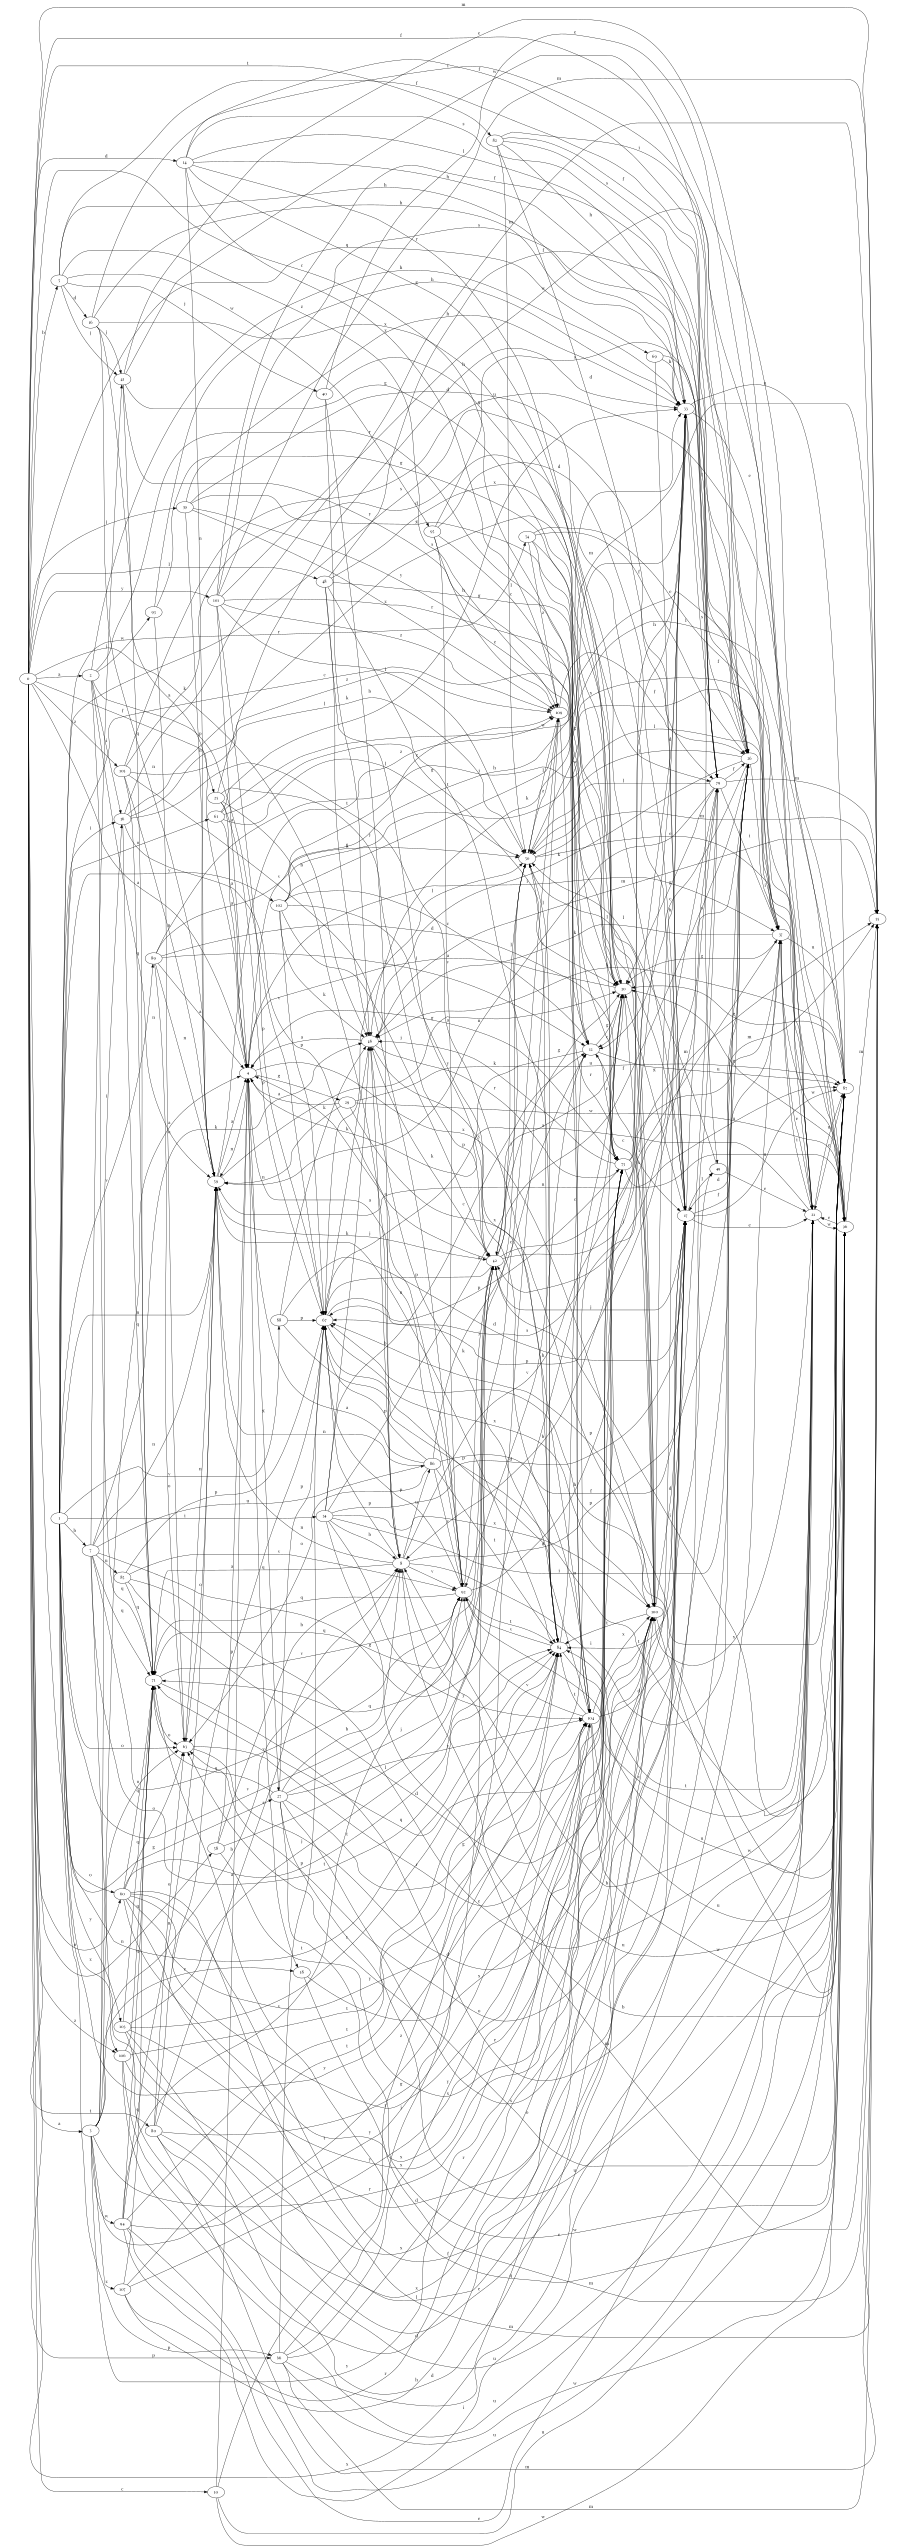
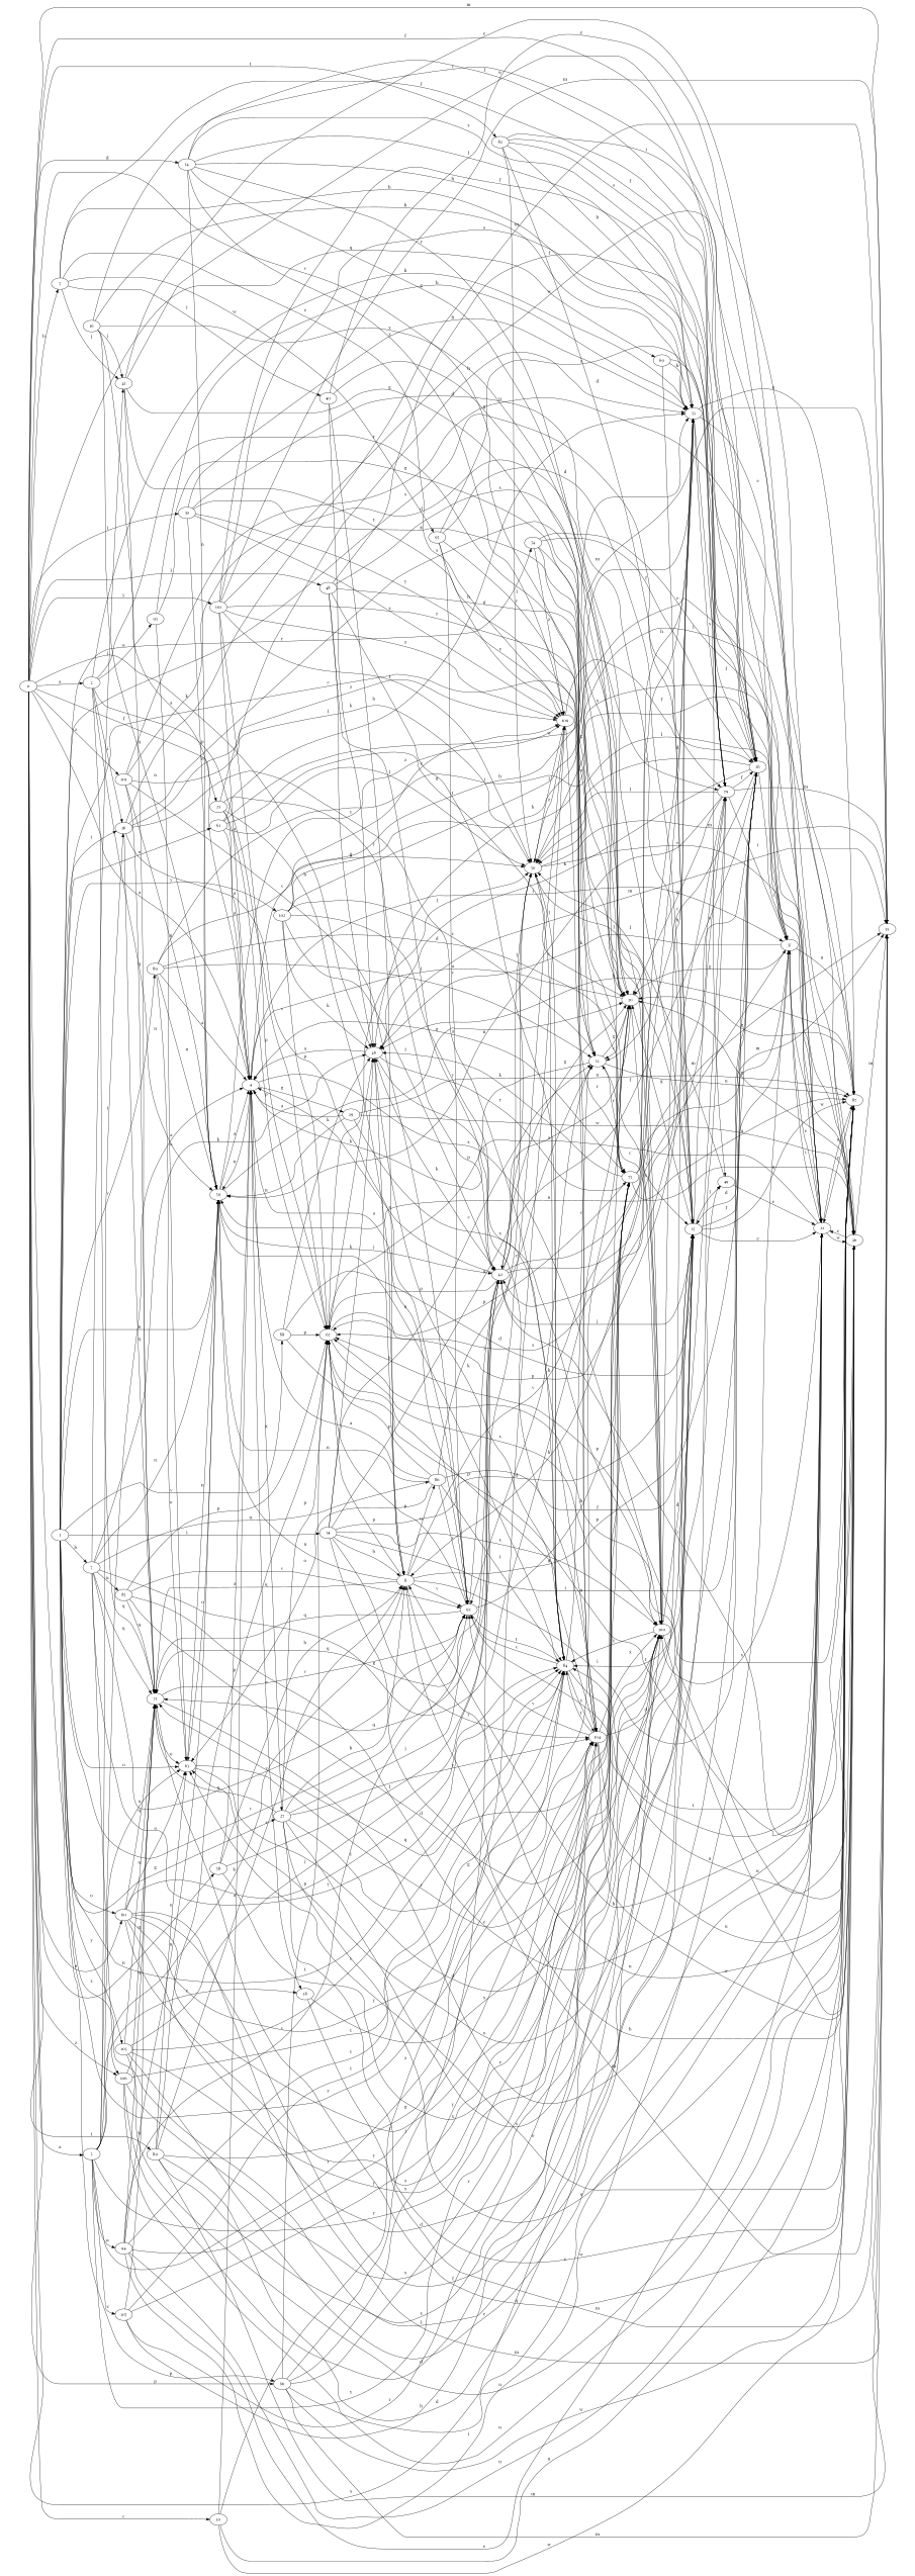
  strict digraph {
    fontname="Playfair Display"
    rankdir=LR
    node [fontname="Playfair Display"]
    edge [fontname="Playfair Display"]
    0
    2
    3
    4
    5
    10
    12
    14
    25
    26
    27
    39
    46
    48
    55
    58
    60
    66
    69
    80
    82
    100
    101
    105
    106
    36
    59
    33
    67
    71
    75
    93
    63
    84
    104
    8
    18
    94
    107
    29
    37
    109
    16
    40
    41
    95
    87
    96
    92
    30
    79
    49
    42
    17
    50
    21
    1
    7
    34
    61
    74
    88
    89
    102
    103
    85
    86
    0 -> 2 [label=a]
    0 -> 3 [label=a]
    0 -> 4 [label=a]
    0 -> 5 [label=b]
    0 -> 10 [label=c]
    0 -> 12 [label=c]
    0 -> 14 [label=d]
    0 -> 25 [label=f]
    0 -> 26 [label=f]
    0 -> 27 [label=g]
    0 -> 39 [label=j]
    0 -> 46 [label=k]
    0 -> 48 [label=l]
    0 -> 55 [label=m]
    0 -> 58 [label=n]
    0 -> 60 [label=o]
    0 -> 66 [label=p]
    0 -> 69 [label=q]
    0 -> 80 [label=t]
    0 -> 82 [label=t]
    0 -> 100 [label=x]
    0 -> 101 [label=y]
    0 -> 105 [label=z]
    0 -> 106 [label=z]
    2 -> 36 [label=i]
    2 -> 59 [label=n]
    2 -> 33 [label=h]
    2 -> 67 [label=p]
    2 -> 71 [label=q]
    2 -> 75 [label=r]
    2 -> 93 [label=w]
    3 -> 4 [label=a]
    3 -> 36 [label=i]
    3 -> 75 [label=r]
    3 -> 63 [label=o]
    3 -> 84 [label=t]
    3 -> 104 [label=y]
    3 -> 8 [label=b]
    3 -> 18 [label=e]
    3 -> 94 [label=w]
    3 -> 107 [label=z]
    4 -> 27 [label=g]
    4 -> 100 [label=x]
    4 -> 59 [label=n]
    4 -> 18 [label=e]
    4 -> 29 [label=g]
    4 -> 37 [label=i]
    4 -> 109 [label=z]
    5 -> 26 [label=f]
    5 -> 33 [label=h]
    5 -> 109 [label=z]
-   5 -> 16 [label=d]
    5 -> 40 [label=j]
    5 -> 41 [label=j]
    5 -> 95 [label=w]
    10 -> 4 [label=a]
    10 -> 109 [label=z]
    10 -> 87 [label=u]
    10 -> 96 [label=w]
    12 -> 67 [label=p]
    12 -> 75 [label=r]
    12 -> 87 [label=u]
    12 -> 92 [label=v]
    12 -> 30 [label=g]
    14 -> 26 [label=f]
    14 -> 59 [label=n]
    14 -> 33 [label=h]
    14 -> 75 [label=r]
    14 -> 109 [label=z]
    14 -> 30 [label=g]
    14 -> 79 [label=s]
    14 -> 49 [label=l]
    25 -> 4 [label=a]
    25 -> 33 [label=h]
    25 -> 67 [label=p]
    25 -> 8 [label=b]
    25 -> 42 [label=j]
    26 -> 12 [label=c]
    26 -> 46 [label=k]
    26 -> 63 [label=o]
    26 -> 37 [label=i]
    26 -> 42 [label=j]
    26 -> 17 [label=d]
    26 -> 50 [label=l]
    27 -> 67 [label=p]
    27 -> 71 [label=q]
    27 -> 104 [label=y]
    27 -> 8 [label=b]
    27 -> 87 [label=u]
    27 -> 96 [label=w]
    27 -> 30 [label=g]
    27 -> 79 [label=s]
    27 -> 42 [label=j]
    39 -> 59 [label=n]
    39 -> 33 [label=h]
    39 -> 104 [label=y]
    39 -> 109 [label=z]
    39 -> 30 [label=g]
    39 -> 17 [label=d]
    46 -> 4 [label=a]
    46 -> 55 [label=m]
    46 -> 75 [label=r]
    46 -> 104 [label=y]
    46 -> 8 [label=b]
    48 -> 26 [label=f]
    48 -> 46 [label=k]
    48 -> 100 [label=x]
    48 -> 84 [label=t]
    48 -> 30 [label=g]
    48 -> 42 [label=j]
    58 -> 4 [label=a]
    58 -> 100 [label=x]
    58 -> 8 [label=b]
    58 -> 50 [label=l]
    60 -> 26 [label=f]
    60 -> 55 [label=m]
    60 -> 100 [label=x]
    60 -> 71 [label=q]
    60 -> 75 [label=r]
    60 -> 63 [label=o]
    60 -> 84 [label=t]
    60 -> 104 [label=y]
    60 -> 17 [label=d]
    66 -> 55 [label=m]
    66 -> 67 [label=p]
    66 -> 75 [label=r]
    66 -> 104 [label=y]
    66 -> 96 [label=w]
    66 -> 42 [label=j]
    66 -> 21 [label=e]
    69 -> 26 [label=f]
    69 -> 33 [label=h]
    69 -> 17 [label=d]
    80 -> 55 [label=m]
    80 -> 100 [label=x]
    80 -> 67 [label=p]
    80 -> 63 [label=o]
    80 -> 8 [label=s]
    80 -> 30 [label=g]
    80 -> 17 [label=d]
    82 -> 26 [label=f]
    82 -> 33 [label=h]
    82 -> 37 [label=i]
    82 -> 79 [label=s]
    82 -> 17 [label=d]
    82 -> 50 [label=l]
    100 -> 12 [label=c]
    100 -> 33 [label=h]
    100 -> 84 [label=t]
    100 -> 96 [label=w]
    100 -> 17 [label=d]
    101 -> 4 [label=a]
    101 -> 26 [label=f]
    101 -> 55 [label=m]
    101 -> 67 [label=p]
    101 -> 75 [label=r]
    101 -> 109 [label=z]
    101 -> 96 [label=w]
    101 -> 79 [label=s]
    101 -> 50 [label=l]
    105 -> 59 [label=n]
    105 -> 71 [label=q]
    105 -> 87 [label=u]
    105 -> 92 [label=v]
    105 -> 17 [label=d]
    105 -> 50 [label=l]
    106 -> 100 [label=x]
    106 -> 71 [label=q]
    106 -> 84 [label=t]
    106 -> 87 [label=u]
    106 -> 17 [label=d]
    36 -> 55 [label=m]
    36 -> 71 [label=q]
    36 -> 84 [label=t]
    36 -> 109 [label=z]
    36 -> 92 [label=v]
    36 -> 79 [label=s]
    59 -> 4 [label=a]
    59 -> 63 [label=o]
    59 -> 109 [label=z]
    59 -> 30 [label=g]
    59 -> 42 [label=j]
    33 -> 26 [label=f]
    33 -> 46 [label=k]
    33 -> 8 [label=b]
    33 -> 87 [label=u]
    33 -> 79 [label=s]
    33 -> 21 [label=e]
    67 -> 46 [label=k]
    67 -> 100 [label=x]
    67 -> 79 [label=s]
    67 -> 50 [label=l]
    71 -> 63 [label=o]
    71 -> 92 [label=v]
    71 -> 21 [label=e]
    75 -> 4 [label=a]
    75 -> 46 [label=k]
    75 -> 55 [label=m]
    75 -> 33 [label=h]
    75 -> 67 [label=p]
    75 -> 71 [label=q]
    75 -> 87 [label=u]
    93 -> 33 [label=h]
    93 -> 63 [label=o]
    93 -> 30 [label=g]
    63 -> 59 [label=n]
    63 -> 75 [label=r]
    63 -> 17 [label=d]
    84 -> 12 [label=c]
    84 -> 46 [label=k]
    84 -> 59 [label=n]
+   84 -> 104 [label=y]
    84 -> 87 [label=u]
    84 -> 92 [label=v]
    84 -> 50 [label=l]
    104 -> 100 [label=x]
    104 -> 67 [label=p]
    104 -> 84 [label=t]
    104 -> 87 [label=u]
    104 -> 96 [label=w]
    104 -> 92 [label=v]
    104 -> 17 [label=d]
    8 -> 59 [label=n]
    8 -> 33 [label=h]
    8 -> 67 [label=p]
    8 -> 71 [label=q]
    8 -> 37 [label=i]
    8 -> 87 [label=u]
    8 -> 92 [label=v]
    8 -> 17 [label=d]
    8 -> 86 [label=u]
    18 -> 55 [label=m]
    18 -> 100 [label=x]
    94 -> 59 [label=n]
    94 -> 71 [label=q]
    94 -> 84 [label=t]
    94 -> 104 [label=y]
    94 -> 37 [label=i]
    94 -> 87 [label=u]
    94 -> 92 [label=v]
    94 -> 21 [label=e]
    107 -> 33 [label=h]
    107 -> 71 [label=q]
    107 -> 75 [label=r]
    107 -> 84 [label=t]
    107 -> 104 [label=y]
    29 -> 4 [label=a]
    29 -> 100 [label=x]
    29 -> 59 [label=n]
    29 -> 87 [label=u]
    29 -> 96 [label=w]
    37 -> 46 [label=k]
    37 -> 87 [label=u]
    37 -> 96 [label=w]
    37 -> 30 [label=g]
    37 -> 50 [label=l]
    37 -> 21 [label=e]
    109 -> 26 [label=f]
    109 -> 71 [label=q]
    109 -> 75 [label=r]
    109 -> 50 [label=l]
    16 -> 4 [label=a]
    16 -> 100 [label=x]
    16 -> 59 [label=n]
    16 -> 33 [label=h]
    16 -> 37 [label=i]
    16 -> 41 [label=j]
    40 -> 46 [label=k]
    40 -> 8 [label=b]
    40 -> 30 [label=g]
    40 -> 21 [label=e]
    41 -> 71 [label=q]
    41 -> 104 [label=y]
    41 -> 96 [label=w]
    41 -> 30 [label=g]
    41 -> 21 [label=e]
    95 -> 12 [label=c]
    95 -> 109 [label=z]
    95 -> 92 [label=v]
    95 -> 79 [label=s]
    95 -> 17 [label=d]
    87 -> 46 [label=k]
    87 -> 67 [label=p]
    87 -> 30 [label=g]
    87 -> 50 [label=l]
    87 -> 21 [label=e]
    96 -> 55 [label=m]
    96 -> 59 [label=n]
    96 -> 67 [label=p]
    96 -> 71 [label=q]
    96 -> 63 [label=o]
    96 -> 8 [label=b]
    96 -> 30 [label=g]
    96 -> 42 [label=j]
    96 -> 21 [label=e]
    92 -> 4 [label=a]
    92 -> 33 [label=h]
    92 -> 67 [label=p]
    92 -> 71 [label=q]
    92 -> 84 [label=t]
    92 -> 42 [label=j]
    30 -> 4 [label=a]
    30 -> 12 [label=c]
    30 -> 100 [label=x]
    79 -> 26 [label=f]
    79 -> 55 [label=m]
    79 -> 59 [label=n]
    79 -> 67 [label=p]
    79 -> 84 [label=t]
    79 -> 37 [label=i]
    79 -> 30 [label=g]
    79 -> 50 [label=l]
    49 -> 50 [label=l]
    49 -> 21 [label=e]
    42 -> 4 [label=a]
    42 -> 26 [label=f]
    42 -> 46 [label=k]
    42 -> 55 [label=m]
    42 -> 67 [label=p]
    42 -> 71 [label=q]
    42 -> 37 [label=i]
    42 -> 30 [label=g]
    42 -> 50 [label=l]
    17 -> 26 [label=f]
    17 -> 87 [label=u]
    17 -> 30 [label=g]
    17 -> 79 [label=s]
    17 -> 49 [label=l]
    17 -> 42 [label=j]
    17 -> 50 [label=l]
    17 -> 21 [label=e]
    50 -> 55 [label=m]
    50 -> 84 [label=t]
    50 -> 109 [label=z]
    50 -> 42 [label=j]
    50 -> 21 [label=e]
    21 -> 4 [label=a]
    21 -> 100 [label=x]
    21 -> 84 [label=t]
    21 -> 8 [label=b]
    21 -> 37 [label=i]
    21 -> 87 [label=u]
    21 -> 96 [label=w]
    21 -> 92 [label=v]
    1 -> 12 [label=c]
    1 -> 60 [label=o]
    1 -> 66 [label=p]
    1 -> 106 [label=z]
    1 -> 36 [label=i]
    1 -> 59 [label=n]
    1 -> 63 [label=o]
    1 -> 84 [label=t]
    1 -> 104 [label=y]
    1 -> 92 [label=v]
    1 -> 79 [label=s]
    1 -> 7 [label=b]
    1 -> 34 [label=i]
    1 -> 61 [label=o]
    1 -> 74 [label=r]
    1 -> 88 [label=v]
    1 -> 89 [label=v]
    1 -> 102 [label=y]
    1 -> 103 [label=y]
    7 -> 46 [label=k]
    7 -> 59 [label=n]
    7 -> 71 [label=q]
    7 -> 84 [label=t]
    7 -> 41 [label=j]
    7 -> 92 [label=v]
    7 -> 30 [label=g]
    7 -> 49 [label=l]
    7 -> 85 [label=u]
    7 -> 86 [label=u]
    34 -> 12 [label=c]
    34 -> 46 [label=k]
    34 -> 55 [label=m]
    34 -> 100 [label=x]
    34 -> 104 [label=y]
    34 -> 8 [label=b]
    34 -> 37 [label=i]
    34 -> 30 [label=g]
    34 -> 17 [label=d]
    61 -> 4 [label=a]
    61 -> 33 [label=h]
    61 -> 96 [label=w]
    61 -> 30 [label=g]
    61 -> 50 [label=l]
    74 -> 26 [label=f]
    74 -> 100 [label=x]
    74 -> 109 [label=z]
    74 -> 30 [label=g]
    74 -> 21 [label=e]
    88 -> 46 [label=k]
    88 -> 67 [label=p]
    88 -> 87 [label=u]
    88 -> 17 [label=d]
    89 -> 4 [label=a]
    89 -> 12 [label=c]
    89 -> 59 [label=n]
    89 -> 63 [label=o]
    89 -> 37 [label=i]
    89 -> 17 [label=d]
    89 -> 50 [label=l]
    102 -> 12 [label=c]
    102 -> 46 [label=k]
    102 -> 55 [label=m]
    102 -> 33 [label=h]
    102 -> 67 [label=p]
    102 -> 104 [label=y]
    102 -> 96 [label=w]
    102 -> 42 [label=j]
    103 -> 100 [label=x]
    103 -> 71 [label=q]
    103 -> 84 [label=t]
    103 -> 87 [label=u]
    103 -> 42 [label=j]
    103 -> 21 [label=e]
    85 -> 67 [label=p]
    85 -> 71 [label=q]
    85 -> 92 [label=v]
    85 -> 17 [label=d]
    85 -> 21 [label=e]
    86 -> 4 [label=a]
    86 -> 12 [label=c]
    86 -> 26 [label=f]
    86 -> 59 [label=n]
    86 -> 67 [label=p]
    86 -> 63 [label=o]
    86 -> 84 [label=t]
    86 -> 92 [label=v]
  }
